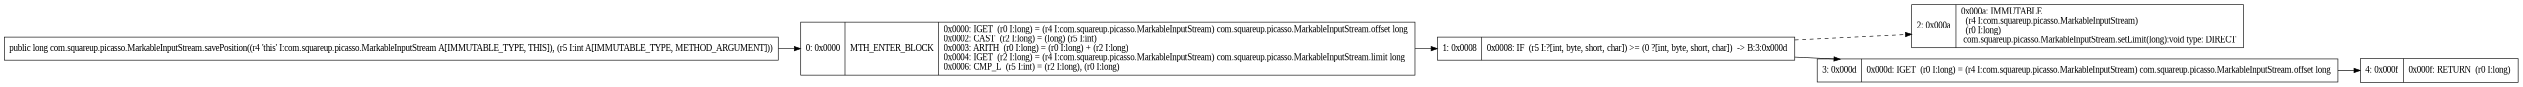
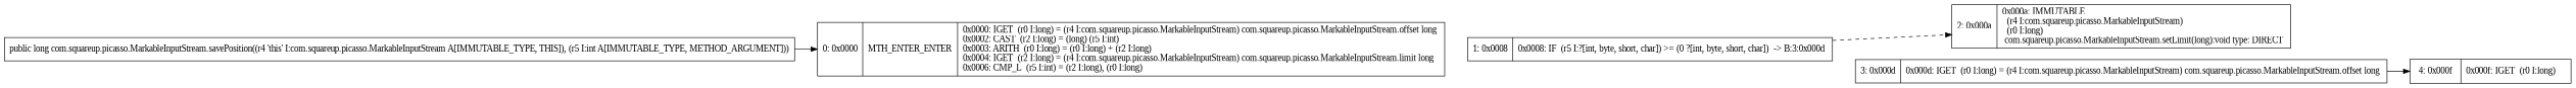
  digraph {
    fontname="Liberation Serif"
    rankdir=LR
    node [fontname="Liberation Serif" shape=record]
    edge [fontname="Liberation Serif"]
-   n1 [label="{0\:\ 0x0000|MTH_ENTER_BLOCK\l|0x0000: IGET  (r0 I:long) = (r4 I:com.squareup.picasso.MarkableInputStream) com.squareup.picasso.MarkableInputStream.offset long \l0x0002: CAST  (r2 I:long) = (long) (r5 I:int) \l0x0003: ARITH  (r0 I:long) = (r0 I:long) + (r2 I:long) \l0x0004: IGET  (r2 I:long) = (r4 I:com.squareup.picasso.MarkableInputStream) com.squareup.picasso.MarkableInputStream.limit long \l0x0006: CMP_L  (r5 I:int) = (r2 I:long), (r0 I:long) \l}"]
+   n1 [label="{0\:\ 0x0000|MTH_ENTER_ENTER\l|0x0000: IGET  (r0 I:long) = (r4 I:com.squareup.picasso.MarkableInputStream) com.squareup.picasso.MarkableInputStream.offset long \l0x0002: CAST  (r2 I:long) = (long) (r5 I:int) \l0x0003: ARITH  (r0 I:long) = (r0 I:long) + (r2 I:long) \l0x0004: IGET  (r2 I:long) = (r4 I:com.squareup.picasso.MarkableInputStream) com.squareup.picasso.MarkableInputStream.limit long \l0x0006: CMP_L  (r5 I:int) = (r2 I:long), (r0 I:long) \l}"]
    n2 [label="{1\:\ 0x0008|0x0008: IF  (r5 I:?[int, byte, short, char]) \>= (0 ?[int, byte, short, char])  \-\> B:3:0x000d \l}"]
    n3 [label="{2\:\ 0x000a|0x000a: IMMUTABLE  \l  (r4 I:com.squareup.picasso.MarkableInputStream)\l  (r0 I:long)\l com.squareup.picasso.MarkableInputStream.setLimit(long):void type: DIRECT \l}"]
    n4 [label="{3\:\ 0x000d|0x000d: IGET  (r0 I:long) = (r4 I:com.squareup.picasso.MarkableInputStream) com.squareup.picasso.MarkableInputStream.offset long \l}"]
-   n5 [label="{4\:\ 0x000f|0x000f: RETURN  (r0 I:long) \l}"]
+   n5 [label="{4\:\ 0x000f|0x000f: IGET  (r0 I:long) \l}"]
    n6 [label="{public long com.squareup.picasso.MarkableInputStream.savePosition((r4 'this' I:com.squareup.picasso.MarkableInputStream A[IMMUTABLE_TYPE, THIS]), (r5 I:int A[IMMUTABLE_TYPE, METHOD_ARGUMENT])) }"]
-   n1 -> n2
    n2 -> n3 [style=dashed]
-   n2 -> n4
    n4 -> n5
    n6 -> n1
  }
